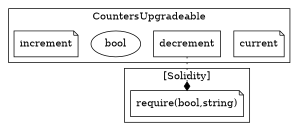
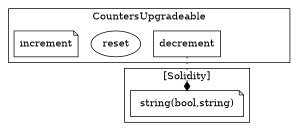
  strict digraph {
    node [shape=note]
-   n1 [label=current]
    n2 [label=decrement shape=box]
-   n3 [label=bool shape=ellipse]
+   n3 [label=reset shape=ellipse]
    n4 [label=increment]
-   "require(bool,string)"
+   "require(bool,string)" [label="string(bool,string)"]
    subgraph cluster_1 {
      label=CountersUpgradeable
-     n1
      n2
      n3
      n4
    }
    subgraph cluster_2 {
      label="[Solidity]"
      "require(bool,string)"
    }
    n2 -> "require(bool,string)" [style=dotted arrowhead=diamond]
  }
